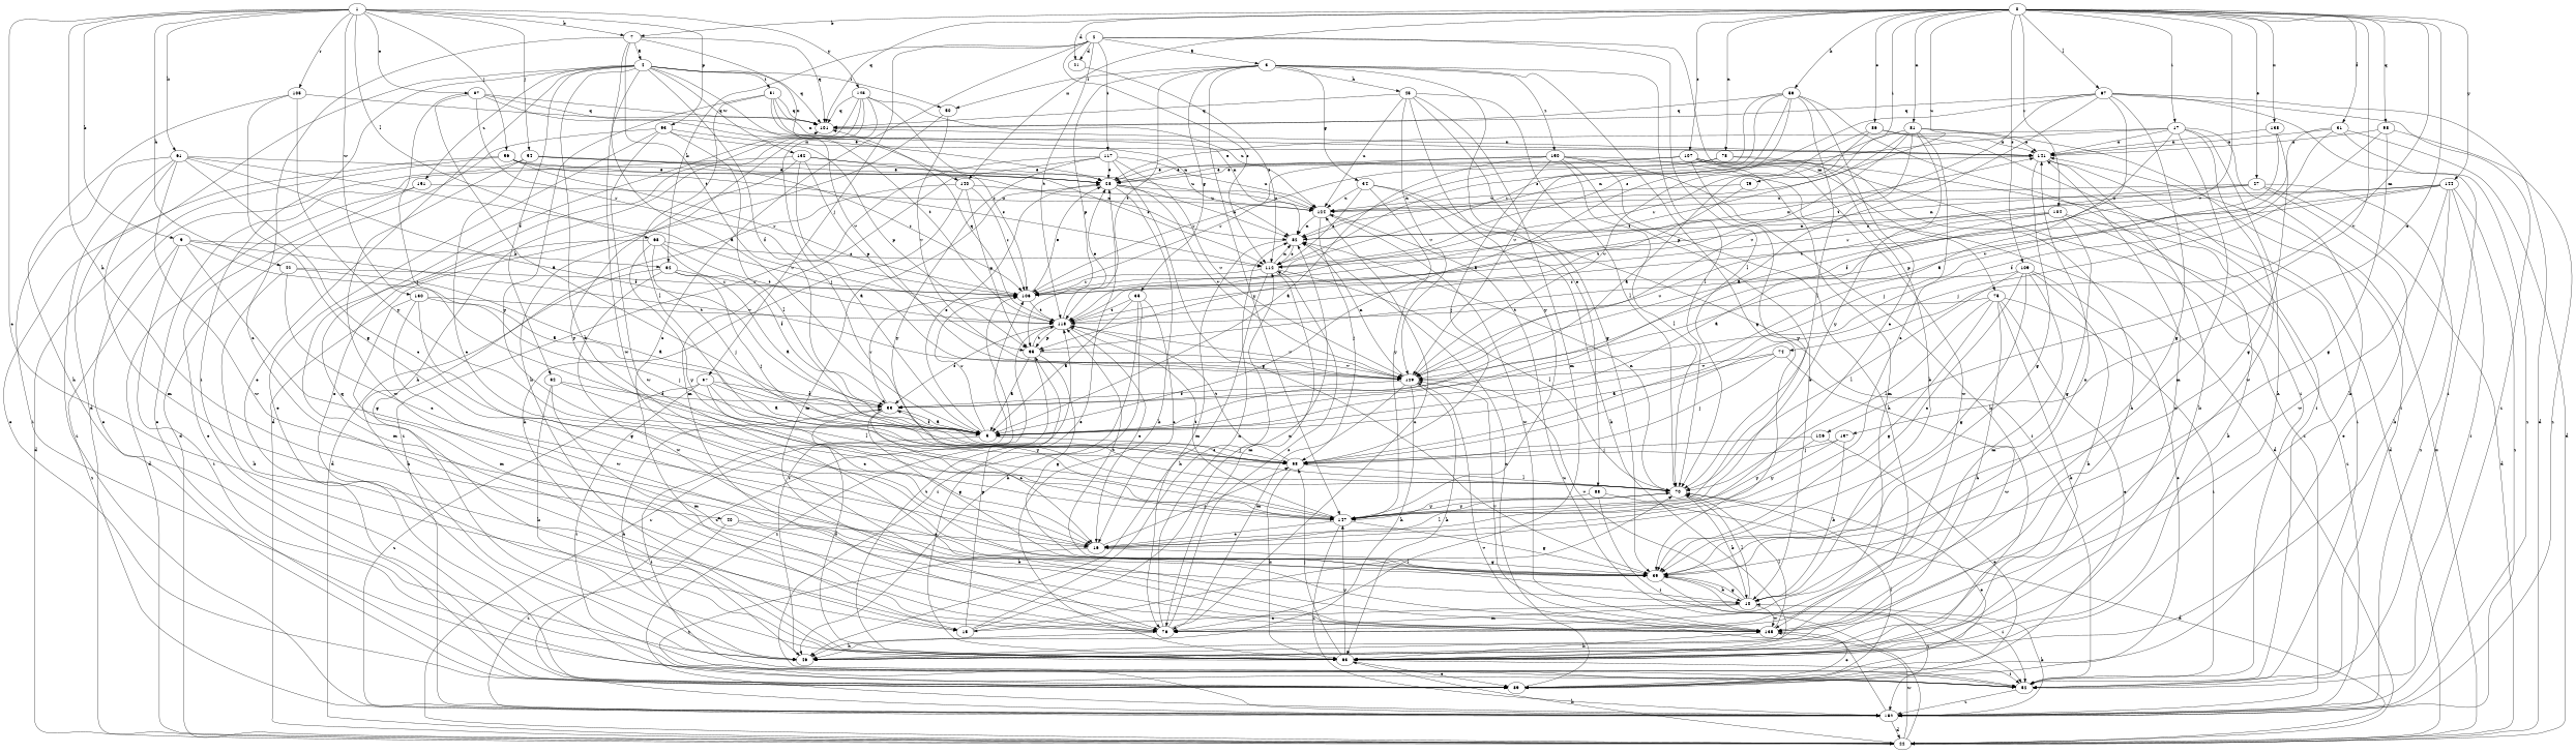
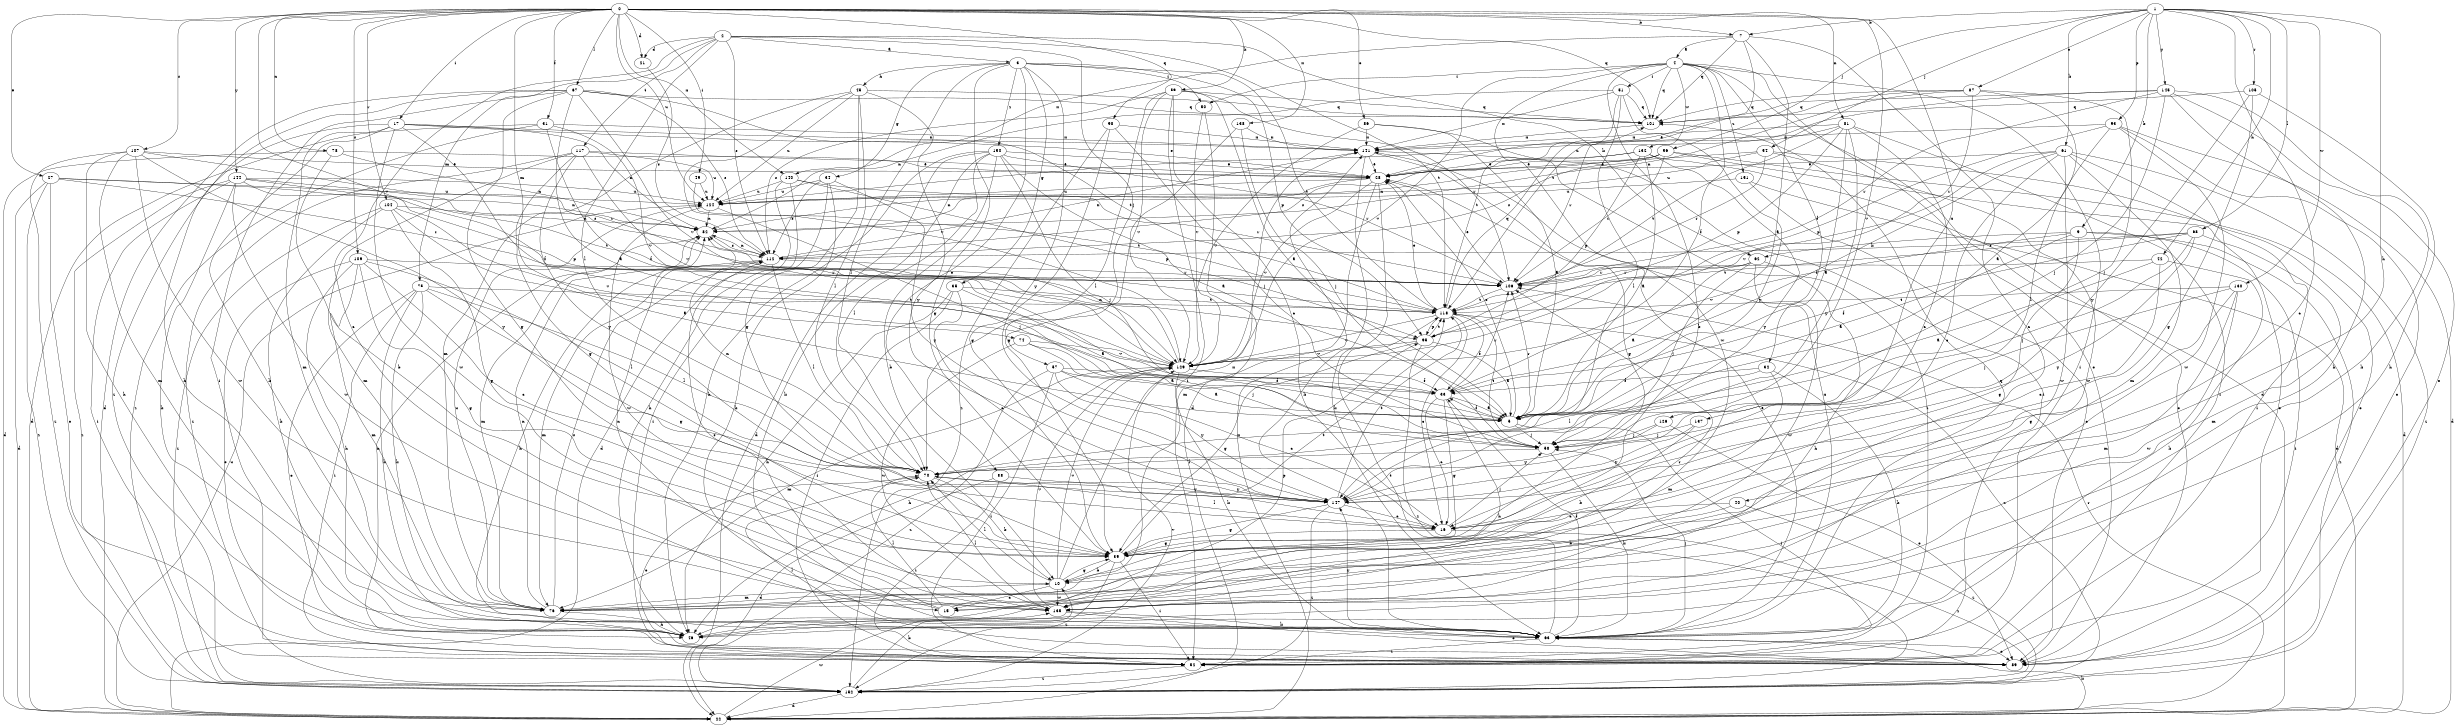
  strict digraph {
    0
    7
    21
    27
    31
    n6 [label=17]
    49
    59
    67
    74
    78
    81
    86
    98
    101
    104
    107
    109
    124
    126
    129
    137
    138
    140
    144
    15
    118
    4
    5
    112
    22
    89
    106
    152
    82
    33
    141
    135
    28
    76
    63
    46
    70
    52
    16
    39
    58
    10
    95
    147
    1
    9
    40
    42
    54
    56
    61
    68
    87
    93
    105
    130
    145
    62
    2
    3
    57
    75
    117
    34
    35
    45
    50
    88
    150
    32
    51
    132
    151
    0 -> 7 [label=b]
    0 -> 21 [label=d]
    0 -> 27 [label=e]
    0 -> 31 [label=f]
    0 -> n6 [label=i]
    0 -> 49 [label=i]
    0 -> 59 [label=k]
    0 -> 67 [label=l]
    0 -> 74 [label=m]
    0 -> 78 [label=n]
    0 -> 81 [label=n]
    0 -> 86 [label=o]
    0 -> 98 [label=q]
    0 -> 101 [label=q]
    0 -> 104 [label=r]
    0 -> 107 [label=s]
    0 -> 109 [label=s]
    0 -> 124 [label=u]
    0 -> 126 [label=v]
    0 -> 129 [label=v]
    0 -> 137 [label=x]
    0 -> 138 [label=x]
    0 -> 140 [label=x]
    0 -> 144 [label=y]
    7 -> 101 [label=q]
    7 -> 140 [label=x]
    7 -> 15 [label=c]
    7 -> 118 [label=t]
    7 -> 4 [label=a]
    7 -> 5 [label=a]
    21 -> 112 [label=s]
    27 -> 124 [label=u]
    27 -> 22 [label=d]
    27 -> 89 [label=o]
    27 -> 106 [label=r]
    27 -> 152 [label=z]
    27 -> 82 [label=n]
    31 -> 129 [label=v]
    31 -> 22 [label=d]
    31 -> 152 [label=z]
    31 -> 33 [label=f]
    31 -> 141 [label=x]
    n6 -> 82 [label=n]
    n6 -> 33 [label=f]
    n6 -> 141 [label=x]
    n6 -> 135 [label=w]
    n6 -> 28 [label=e]
    n6 -> 76 [label=m]
    n6 -> 63 [label=k]
    n6 -> 46 [label=h]
    49 -> 124 [label=u]
    49 -> 118 [label=t]
    59 -> 101 [label=q]
    59 -> 129 [label=v]
    59 -> 5 [label=a]
    59 -> 112 [label=s]
    59 -> 106 [label=r]
    59 -> 70 [label=l]
    59 -> 52 [label=i]
    59 -> 16 [label=c]
    67 -> 101 [label=q]
    67 -> 129 [label=v]
    67 -> 118 [label=t]
    67 -> 5 [label=a]
    67 -> 112 [label=s]
    67 -> 22 [label=d]
    67 -> 152 [label=z]
    67 -> 52 [label=i]
    67 -> 39 [label=g]
    74 -> 129 [label=v]
    74 -> 5 [label=a]
    74 -> 135 [label=w]
    74 -> 58 [label=j]
    78 -> 22 [label=d]
    78 -> 82 [label=n]
    78 -> 28 [label=e]
    78 -> 10 [label=b]
    81 -> 118 [label=t]
    81 -> 5 [label=a]
    81 -> 106 [label=r]
    81 -> 141 [label=x]
    81 -> 52 [label=i]
    81 -> 16 [label=c]
    81 -> 95 [label=p]
    81 -> 147 [label=y]
    86 -> 129 [label=v]
    86 -> 5 [label=a]
    86 -> 141 [label=x]
    86 -> 52 [label=i]
    98 -> 152 [label=z]
    98 -> 141 [label=x]
    98 -> 39 [label=g]
    98 -> 58 [label=j]
    101 -> 141 [label=x]
    104 -> 129 [label=v]
    104 -> 5 [label=a]
    104 -> 152 [label=z]
    104 -> 82 [label=n]
    104 -> 63 [label=k]
    104 -> 39 [label=g]
    107 -> 106 [label=r]
    107 -> 152 [label=z]
    107 -> 135 [label=w]
    107 -> 28 [label=e]
    107 -> 76 [label=m]
    107 -> 46 [label=h]
    107 -> 147 [label=y]
    109 -> 89 [label=o]
    109 -> 106 [label=r]
    109 -> 76 [label=m]
    109 -> 46 [label=h]
    109 -> 70 [label=l]
    109 -> 16 [label=c]
    109 -> 39 [label=g]
    124 -> 82 [label=n]
    124 -> 135 [label=w]
    124 -> 58 [label=j]
    126 -> 89 [label=o]
    126 -> 58 [label=j]
    126 -> 147 [label=y]
    129 -> 82 [label=n]
    129 -> 33 [label=f]
    129 -> 76 [label=m]
    129 -> 63 [label=k]
    129 -> 46 [label=h]
    137 -> 58 [label=j]
    137 -> 10 [label=b]
    137 -> 147 [label=y]
    138 -> 141 [label=x]
    138 -> 39 [label=g]
    138 -> 58 [label=j]
    140 -> 124 [label=u]
    140 -> 22 [label=d]
    140 -> 106 [label=r]
    140 -> 46 [label=h]
    140 -> 95 [label=p]
    144 -> 124 [label=u]
    144 -> 118 [label=t]
    144 -> 112 [label=s]
    144 -> 152 [label=z]
    144 -> 135 [label=w]
    144 -> 63 [label=k]
    144 -> 52 [label=i]
    144 -> 95 [label=p]
    15 -> 112 [label=s]
    15 -> 82 [label=n]
    15 -> 70 [label=l]
    15 -> 95 [label=p]
    118 -> 101 [label=q]
    118 -> 129 [label=v]
    118 -> 152 [label=z]
    118 -> 33 [label=f]
    118 -> 28 [label=e]
    118 -> 16 [label=c]
    118 -> 95 [label=p]
    4 -> 101 [label=q]
    4 -> 129 [label=v]
    4 -> 22 [label=d]
    4 -> 89 [label=o]
    4 -> 33 [label=f]
    4 -> 135 [label=w]
    4 -> 52 [label=i]
    4 -> 10 [label=b]
    4 -> 50 [label=i]
    4 -> 32 [label=f]
    4 -> 51 [label=i]
    4 -> 132 [label=w]
    4 -> 151 [label=z]
    5 -> 106 [label=r]
    5 -> 33 [label=f]
    5 -> 28 [label=e]
    5 -> 52 [label=i]
    5 -> 58 [label=j]
    112 -> 106 [label=r]
    112 -> 82 [label=n]
    112 -> 141 [label=x]
    112 -> 76 [label=m]
    112 -> 46 [label=h]
    112 -> 70 [label=l]
    22 -> 124 [label=u]
    22 -> 106 [label=r]
    22 -> 141 [label=x]
    22 -> 135 [label=w]
    22 -> 63 [label=k]
    89 -> 82 [label=n]
    89 -> 70 [label=l]
    106 -> 118 [label=t]
    106 -> 28 [label=e]
    152 -> 129 [label=v]
    152 -> 22 [label=d]
    152 -> 10 [label=b]
    82 -> 112 [label=s]
    82 -> 76 [label=m]
    33 -> 5 [label=a]
    33 -> 106 [label=r]
    33 -> 46 [label=h]
    33 -> 16 [label=c]
    33 -> 39 [label=g]
    141 -> 28 [label=e]
    141 -> 63 [label=k]
    141 -> 52 [label=i]
    141 -> 39 [label=g]
    135 -> 129 [label=v]
    135 -> 89 [label=o]
    135 -> 63 [label=k]
    135 -> 70 [label=l]
    28 -> 124 [label=u]
    28 -> 129 [label=v]
    28 -> 82 [label=n]
    28 -> 76 [label=m]
    28 -> 63 [label=k]
    76 -> 124 [label=u]
    76 -> 112 [label=s]
    76 -> 82 [label=n]
    76 -> 46 [label=h]
    63 -> 101 [label=q]
    63 -> 118 [label=t]
    63 -> 89 [label=o]
    63 -> 33 [label=f]
    63 -> 141 [label=x]
    63 -> 28 [label=e]
    63 -> 52 [label=i]
    63 -> 58 [label=j]
    63 -> 147 [label=y]
    46 -> 106 [label=r]
    70 -> 89 [label=o]
    70 -> 82 [label=n]
    70 -> 10 [label=b]
    70 -> 147 [label=y]
    52 -> 152 [label=z]
    16 -> 152 [label=z]
    16 -> 70 [label=l]
    16 -> 39 [label=g]
    16 -> 58 [label=j]
    39 -> 118 [label=t]
    39 -> 152 [label=z]
    39 -> 52 [label=i]
    39 -> 10 [label=b]
    58 -> 118 [label=t]
    58 -> 63 [label=k]
    58 -> 70 [label=l]
    10 -> 129 [label=v]
    10 -> 15 [label=c]
    10 -> 141 [label=x]
    10 -> 135 [label=w]
    10 -> 76 [label=m]
    10 -> 70 [label=l]
    10 -> 39 [label=g]
    95 -> 129 [label=v]
    95 -> 118 [label=t]
    95 -> 5 [label=a]
    95 -> 152 [label=z]
    95 -> 39 [label=g]
    147 -> 118 [label=t]
    147 -> 152 [label=z]
    147 -> 16 [label=c]
    147 -> 39 [label=g]
    1 -> 7 [label=b]
    1 -> 15 [label=c]
    1 -> 9 [label=b]
    1 -> 40 [label=h]
    1 -> 42 [label=h]
    1 -> 54 [label=j]
    1 -> 56 [label=j]
    1 -> 61 [label=k]
    1 -> 68 [label=l]
    1 -> 87 [label=o]
    1 -> 93 [label=p]
    1 -> 105 [label=r]
    1 -> 130 [label=w]
    1 -> 145 [label=y]
    9 -> 129 [label=v]
    9 -> 5 [label=a]
    9 -> 152 [label=z]
    9 -> 52 [label=i]
    9 -> 39 [label=g]
    9 -> 62 [label=k]
    40 -> 152 [label=z]
    40 -> 16 [label=c]
    40 -> 10 [label=b]
    42 -> 5 [label=a]
    42 -> 106 [label=r]
    42 -> 63 [label=k]
    42 -> 16 [label=c]
    54 -> 124 [label=u]
    54 -> 89 [label=o]
    54 -> 106 [label=r]
    54 -> 135 [label=w]
    54 -> 28 [label=e]
-   54 -> 16 [label=c]
    56 -> 112 [label=s]
    56 -> 22 [label=d]
    56 -> 89 [label=o]
    56 -> 106 [label=r]
    56 -> 82 [label=n]
    56 -> 28 [label=e]
    61 -> 129 [label=v]
    61 -> 152 [label=z]
    61 -> 33 [label=f]
    61 -> 135 [label=w]
    61 -> 28 [label=e]
    61 -> 76 [label=m]
    61 -> 52 [label=i]
    61 -> 16 [label=c]
    68 -> 118 [label=t]
    68 -> 112 [label=s]
    68 -> 33 [label=f]
    68 -> 76 [label=m]
    68 -> 58 [label=j]
    68 -> 147 [label=y]
    87 -> 101 [label=q]
    87 -> 5 [label=a]
    87 -> 106 [label=r]
    87 -> 82 [label=n]
    87 -> 28 [label=e]
    87 -> 58 [label=j]
    93 -> 22 [label=d]
    93 -> 89 [label=o]
    93 -> 141 [label=x]
    93 -> 135 [label=w]
    93 -> 70 [label=l]
    93 -> 95 [label=p]
    105 -> 101 [label=q]
    105 -> 46 [label=h]
    105 -> 39 [label=g]
    105 -> 147 [label=y]
    130 -> 118 [label=t]
    130 -> 135 [label=w]
    130 -> 76 [label=m]
    130 -> 39 [label=g]
    130 -> 58 [label=j]
    145 -> 101 [label=q]
    145 -> 124 [label=u]
    145 -> 89 [label=o]
    145 -> 106 [label=r]
    145 -> 63 [label=k]
    145 -> 46 [label=h]
    145 -> 58 [label=j]
    62 -> 5 [label=a]
    62 -> 106 [label=r]
    62 -> 135 [label=w]
    62 -> 46 [label=h]
    62 -> 58 [label=j]
    2 -> 21 [label=d]
    2 -> 15 [label=c]
    2 -> 118 [label=t]
    2 -> 112 [label=s]
    2 -> 70 [label=l]
    2 -> 62 [label=k]
    2 -> 3 [label=a]
    2 -> 57 [label=j]
    2 -> 75 [label=m]
    2 -> 117 [label=t]
    3 -> 118 [label=t]
    3 -> 70 [label=l]
    3 -> 39 [label=g]
    3 -> 95 [label=p]
    3 -> 147 [label=y]
    3 -> 34 [label=g]
    3 -> 35 [label=g]
    3 -> 45 [label=h]
    3 -> 50 [label=i]
    3 -> 88 [label=o]
    3 -> 150 [label=z]
    57 -> 5 [label=a]
    57 -> 152 [label=z]
    57 -> 33 [label=f]
    57 -> 52 [label=i]
    57 -> 16 [label=c]
    57 -> 147 [label=y]
    75 -> 118 [label=t]
    75 -> 89 [label=o]
    75 -> 63 [label=k]
    75 -> 46 [label=h]
    75 -> 70 [label=l]
    75 -> 52 [label=i]
    75 -> 39 [label=g]
    117 -> 124 [label=u]
    117 -> 129 [label=v]
    117 -> 152 [label=z]
    117 -> 28 [label=e]
    117 -> 76 [label=m]
    117 -> 39 [label=g]
    117 -> 147 [label=y]
    34 -> 124 [label=u]
    34 -> 112 [label=s]
    34 -> 63 [label=k]
    34 -> 52 [label=i]
    34 -> 147 [label=y]
    35 -> 118 [label=t]
    35 -> 5 [label=a]
    35 -> 46 [label=h]
    35 -> 52 [label=i]
    35 -> 16 [label=c]
    45 -> 101 [label=q]
    45 -> 124 [label=u]
    45 -> 129 [label=v]
    45 -> 76 [label=m]
    45 -> 70 [label=l]
    45 -> 39 [label=g]
    45 -> 147 [label=y]
    50 -> 129 [label=v]
    50 -> 22 [label=d]
    88 -> 22 [label=d]
    88 -> 52 [label=i]
    88 -> 147 [label=y]
    150 -> 5 [label=a]
    150 -> 22 [label=d]
    150 -> 106 [label=r]
    150 -> 28 [label=e]
    150 -> 63 [label=k]
    150 -> 46 [label=h]
    150 -> 70 [label=l]
    150 -> 58 [label=j]
    150 -> 10 [label=b]
    32 -> 33 [label=f]
    32 -> 76 [label=m]
    32 -> 63 [label=k]
    32 -> 70 [label=l]
    51 -> 101 [label=q]
    51 -> 118 [label=t]
    51 -> 82 [label=n]
    51 -> 141 [label=x]
    51 -> 70 [label=l]
    51 -> 147 [label=y]
    132 -> 5 [label=a]
    132 -> 112 [label=s]
    132 -> 89 [label=o]
    132 -> 28 [label=e]
    132 -> 95 [label=p]
    132 -> 147 [label=y]
    151 -> 124 [label=u]
    151 -> 22 [label=d]
    151 -> 89 [label=o]
  }
